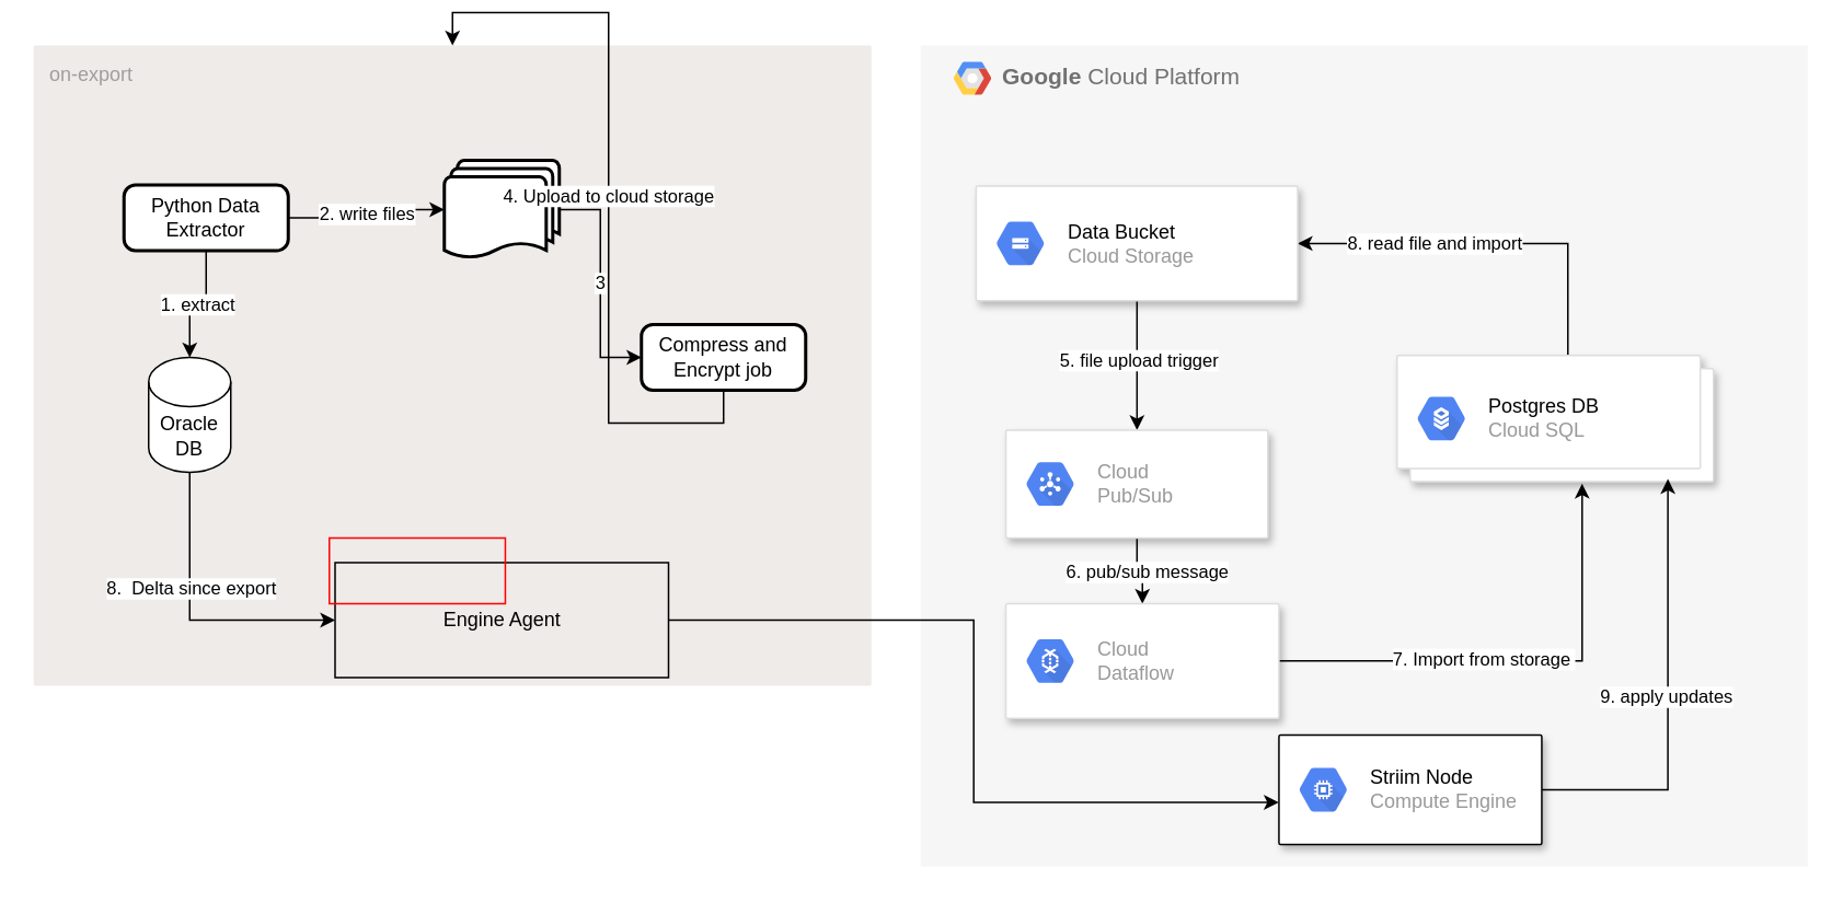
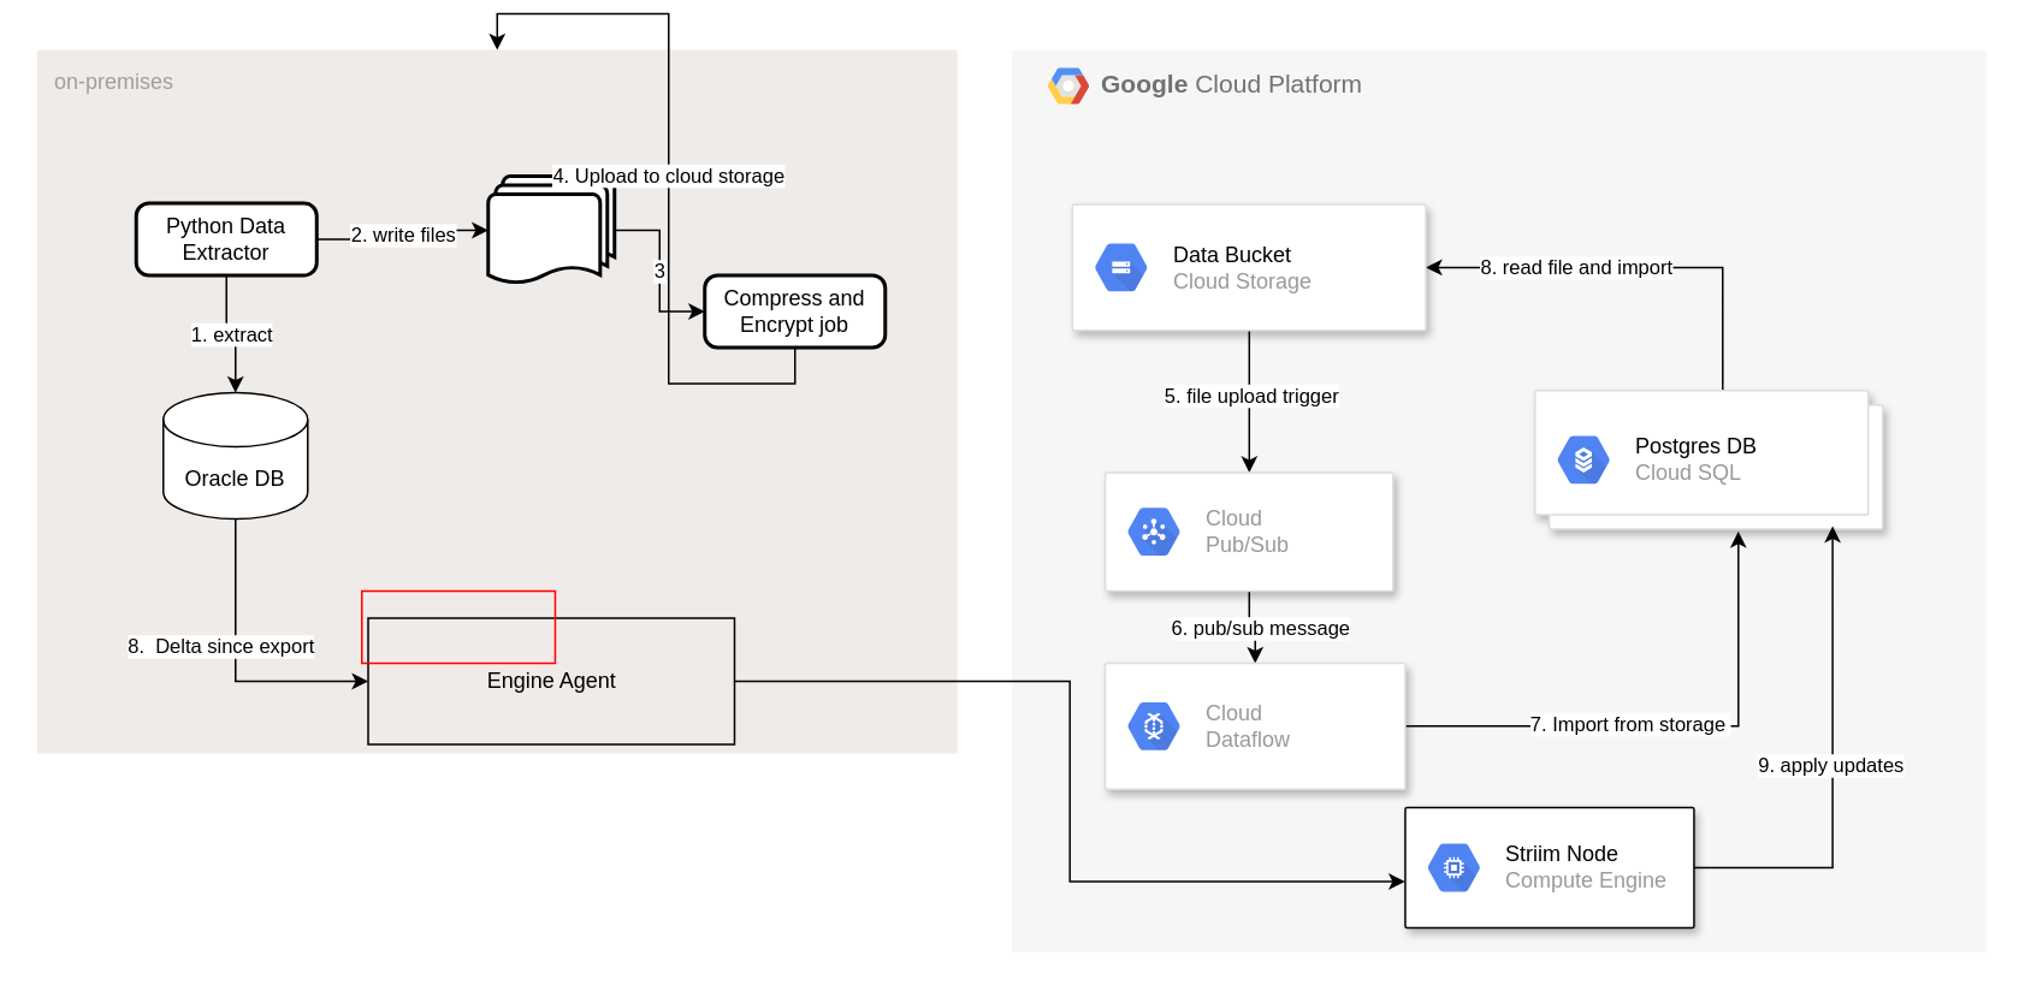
  <mxCell id="0" />
  <mxCell id="1" parent="0" />
- <mxCell id="2" value="on-export" style="sketch=0;points=[[0,0,0],[0.25,0,0],[0.5,0,0],[0.75,0,0],[1,0,0],[1,0.25,0],[1,0.5,0],[1,0.75,0],[1,1,0],[0.75,1,0],[0.5,1,0],[0.25,1,0],[0,1,0],[0,0.75,0],[0,0.5,0],[0,0.25,0]];rounded=1;absoluteArcSize=1;arcSize=2;html=1;strokeColor=none;gradientColor=none;shadow=0;dashed=0;fontSize=12;fontColor=#9E9E9E;align=left;verticalAlign=top;spacing=10;spacingTop=-4;fillColor=#EFEBE9;" vertex="1" parent="1"><mxGeometry x="20" y="20" width="510" height="390" as="geometry" /></mxCell>
+ <mxCell id="2" value="on-premises" style="sketch=0;points=[[0,0,0],[0.25,0,0],[0.5,0,0],[0.75,0,0],[1,0,0],[1,0.25,0],[1,0.5,0],[1,0.75,0],[1,1,0],[0.75,1,0],[0.5,1,0],[0.25,1,0],[0,1,0],[0,0.75,0],[0,0.5,0],[0,0.25,0]];rounded=1;absoluteArcSize=1;arcSize=2;html=1;strokeColor=none;gradientColor=none;shadow=0;dashed=0;fontSize=12;fontColor=#9E9E9E;align=left;verticalAlign=top;spacing=10;spacingTop=-4;fillColor=#EFEBE9;" vertex="1" parent="1"><mxGeometry x="20" y="20" width="510" height="390" as="geometry" /></mxCell>
  <mxCell id="3" value="&lt;b&gt;Google &lt;/b&gt;Cloud Platform" style="fillColor=#F6F6F6;strokeColor=none;shadow=0;gradientColor=none;fontSize=14;align=left;spacing=10;fontColor=#717171;9E9E9E;verticalAlign=top;spacingTop=-4;fontStyle=0;spacingLeft=40;html=1;" vertex="1" parent="1"><mxGeometry x="560" y="20" width="540" height="500" as="geometry" /></mxCell>
  <mxCell id="4" value="" style="shape=mxgraph.gcp2.google_cloud_platform;fillColor=#F6F6F6;strokeColor=none;shadow=0;gradientColor=none;" vertex="1" parent="3"><mxGeometry width="23" height="20" relative="1" as="geometry"><mxPoint x="20" y="10" as="offset" /></mxGeometry></mxCell>
  <mxCell id="5" style="edgeStyle=orthogonalEdgeStyle;rounded=0;orthogonalLoop=1;jettySize=auto;html=1;entryX=1;entryY=0.5;entryDx=0;entryDy=0;exitX=0.54;exitY=0;exitDx=0;exitDy=0;exitPerimeter=0;" edge="1" parent="3" source="7" target="11"><mxGeometry relative="1" as="geometry" /></mxCell>
  <mxCell id="6" value="8. read file and import" style="edgeLabel;html=1;align=center;verticalAlign=middle;resizable=0;points=[];" vertex="1" connectable="0" parent="5"><mxGeometry x="0.515" relative="1" as="geometry"><mxPoint x="26" as="offset" /></mxGeometry></mxCell>
  <mxCell id="7" value="" style="shape=mxgraph.gcp2.doubleRect;strokeColor=#dddddd;shadow=1;strokeWidth=1;" vertex="1" parent="3"><mxGeometry x="290" y="188.889" width="192.65" height="76.822" as="geometry" /></mxCell>
  <mxCell id="8" value="&lt;font color=&quot;#000000&quot;&gt;Postgres DB&lt;/font&gt;&lt;br&gt;Cloud SQL" style="sketch=0;dashed=0;connectable=0;html=1;fillColor=#5184F3;strokeColor=none;shape=mxgraph.gcp2.hexIcon;prIcon=cloud_sql;part=1;labelPosition=right;verticalLabelPosition=middle;align=left;verticalAlign=middle;spacingLeft=5;fontColor=#999999;fontSize=12;" vertex="1" parent="7"><mxGeometry y="0.5" width="44" height="39" relative="1" as="geometry"><mxPoint x="5" y="-19.5" as="offset" /></mxGeometry></mxCell>
  <mxCell id="9" style="edgeStyle=orthogonalEdgeStyle;rounded=0;orthogonalLoop=1;jettySize=auto;html=1;" edge="1" parent="3" source="11" target="15"><mxGeometry relative="1" as="geometry" /></mxCell>
  <mxCell id="10" value="5. file upload trigger" style="edgeLabel;html=1;align=center;verticalAlign=middle;resizable=0;points=[];" vertex="1" connectable="0" parent="9"><mxGeometry x="-0.097" y="1" relative="1" as="geometry"><mxPoint as="offset" /></mxGeometry></mxCell>
  <mxCell id="11" value="" style="strokeColor=#dddddd;shadow=1;strokeWidth=1;rounded=1;absoluteArcSize=1;arcSize=2;" vertex="1" parent="3"><mxGeometry x="33.75" y="85.711" width="195.75" height="69.844" as="geometry" /></mxCell>
  <mxCell id="12" value="&lt;font color=&quot;#000000&quot;&gt;Data Bucket&lt;/font&gt;&lt;br&gt;Cloud Storage" style="sketch=0;dashed=0;connectable=0;html=1;fillColor=#5184F3;strokeColor=none;shape=mxgraph.gcp2.hexIcon;prIcon=cloud_storage;part=1;labelPosition=right;verticalLabelPosition=middle;align=left;verticalAlign=middle;spacingLeft=5;fontColor=#999999;fontSize=12;" vertex="1" parent="11"><mxGeometry y="0.5" width="44" height="39" relative="1" as="geometry"><mxPoint x="5" y="-19.5" as="offset" /></mxGeometry></mxCell>
  <mxCell id="13" style="edgeStyle=orthogonalEdgeStyle;rounded=0;orthogonalLoop=1;jettySize=auto;html=1;entryX=0.5;entryY=0;entryDx=0;entryDy=0;" edge="1" parent="3" source="15" target="19"><mxGeometry relative="1" as="geometry" /></mxCell>
  <mxCell id="14" value="6. pub/sub message" style="edgeLabel;html=1;align=center;verticalAlign=middle;resizable=0;points=[];" vertex="1" connectable="0" parent="13"><mxGeometry x="0.095" y="2" relative="1" as="geometry"><mxPoint as="offset" /></mxGeometry></mxCell>
  <mxCell id="15" value="" style="strokeColor=#dddddd;shadow=1;strokeWidth=1;rounded=1;absoluteArcSize=1;arcSize=2;" vertex="1" parent="3"><mxGeometry x="51.88" y="234.289" width="159.5" height="65.711" as="geometry" /></mxCell>
  <mxCell id="16" value="Cloud&#10;Pub/Sub" style="sketch=0;dashed=0;connectable=0;html=1;fillColor=#5184F3;strokeColor=none;shape=mxgraph.gcp2.hexIcon;prIcon=cloud_pubsub;part=1;labelPosition=right;verticalLabelPosition=middle;align=left;verticalAlign=middle;spacingLeft=5;fontColor=#999999;fontSize=12;" vertex="1" parent="15"><mxGeometry y="0.5" width="44" height="39" relative="1" as="geometry"><mxPoint x="5" y="-19.5" as="offset" /></mxGeometry></mxCell>
  <mxCell id="17" style="edgeStyle=orthogonalEdgeStyle;rounded=0;orthogonalLoop=1;jettySize=auto;html=1;entryX=0.585;entryY=1.015;entryDx=0;entryDy=0;entryPerimeter=0;" edge="1" parent="3" source="19" target="7"><mxGeometry relative="1" as="geometry" /></mxCell>
  <mxCell id="18" value="7. Import from storage&amp;nbsp;" style="edgeLabel;html=1;align=center;verticalAlign=middle;resizable=0;points=[];" vertex="1" connectable="0" parent="17"><mxGeometry x="-0.155" y="1" relative="1" as="geometry"><mxPoint as="offset" /></mxGeometry></mxCell>
  <mxCell id="19" value="" style="strokeColor=#dddddd;shadow=1;strokeWidth=1;rounded=1;absoluteArcSize=1;arcSize=2;" vertex="1" parent="3"><mxGeometry x="51.88" y="340.001" width="166.25" height="69.844" as="geometry" /></mxCell>
  <mxCell id="20" value="Cloud&#10;Dataflow" style="sketch=0;dashed=0;connectable=0;html=1;fillColor=#5184F3;strokeColor=none;shape=mxgraph.gcp2.hexIcon;prIcon=cloud_dataflow;part=1;labelPosition=right;verticalLabelPosition=middle;align=left;verticalAlign=middle;spacingLeft=5;fontColor=#999999;fontSize=12;" vertex="1" parent="19"><mxGeometry y="0.5" width="44" height="39" relative="1" as="geometry"><mxPoint x="5" y="-19.5" as="offset" /></mxGeometry></mxCell>
  <mxCell id="21" style="edgeStyle=orthogonalEdgeStyle;rounded=0;orthogonalLoop=1;jettySize=auto;html=1;entryX=0.856;entryY=0.978;entryDx=0;entryDy=0;entryPerimeter=0;exitX=1;exitY=0.5;exitDx=0;exitDy=0;" edge="1" parent="3" source="23" target="7"><mxGeometry relative="1" as="geometry" /></mxCell>
  <mxCell id="22" value="9. apply updates" style="edgeLabel;html=1;align=center;verticalAlign=middle;resizable=0;points=[];" vertex="1" connectable="0" parent="21"><mxGeometry x="0.008" y="1" relative="1" as="geometry"><mxPoint as="offset" /></mxGeometry></mxCell>
  <mxCell id="23" value="" style="shadow=1;strokeWidth=1;rounded=1;absoluteArcSize=1;arcSize=2;" vertex="1" parent="3"><mxGeometry x="218.13" y="420.003" width="160" height="66.667" as="geometry" /></mxCell>
  <mxCell id="24" value="&lt;font color=&quot;#000000&quot;&gt;Striim Node&lt;/font&gt;&lt;br&gt;Compute Engine" style="sketch=0;dashed=0;connectable=0;html=1;fillColor=#5184F3;strokeColor=none;shape=mxgraph.gcp2.hexIcon;prIcon=compute_engine;part=1;labelPosition=right;verticalLabelPosition=middle;align=left;verticalAlign=middle;spacingLeft=5;fontColor=#999999;fontSize=12;" vertex="1" parent="23"><mxGeometry y="0.5" width="44" height="39" relative="1" as="geometry"><mxPoint x="5" y="-19.5" as="offset" /></mxGeometry></mxCell>
  <mxCell id="25" style="edgeStyle=orthogonalEdgeStyle;rounded=0;orthogonalLoop=1;jettySize=auto;html=1;entryX=0;entryY=0.5;entryDx=0;entryDy=0;exitX=0.5;exitY=1;exitDx=0;exitDy=0;exitPerimeter=0;" edge="1" parent="1" source="27" target="36"><mxGeometry relative="1" as="geometry" /></mxCell>
  <mxCell id="26" value="8.&amp;nbsp; Delta since export" style="edgeLabel;html=1;align=center;verticalAlign=middle;resizable=0;points=[];" vertex="1" connectable="0" parent="25"><mxGeometry x="0.244" relative="1" as="geometry"><mxPoint x="-21" y="-20" as="offset" /></mxGeometry></mxCell>
- <mxCell id="27" value="Oracle DB" style="shape=cylinder3;whiteSpace=wrap;html=1;boundedLbl=1;backgroundOutline=1;size=15;" vertex="1" parent="1"><mxGeometry x="90" y="210" width="50" height="70" as="geometry" /></mxCell>
+ <mxCell id="27" value="Oracle DB" style="shape=cylinder3;whiteSpace=wrap;html=1;boundedLbl=1;backgroundOutline=1;size=15;" vertex="1" parent="1"><mxGeometry x="90" y="210" width="80" height="70" as="geometry" /></mxCell>
  <mxCell id="28" value="1. extract" style="edgeStyle=orthogonalEdgeStyle;rounded=0;orthogonalLoop=1;jettySize=auto;html=1;exitX=0.5;exitY=1;exitDx=0;exitDy=0;" edge="1" parent="1" source="30" target="27"><mxGeometry relative="1" as="geometry" /></mxCell>
  <mxCell id="29" value="2. write files" style="edgeStyle=orthogonalEdgeStyle;rounded=0;orthogonalLoop=1;jettySize=auto;html=1;exitX=1;exitY=0.5;exitDx=0;exitDy=0;entryX=0;entryY=0.5;entryDx=0;entryDy=0;entryPerimeter=0;" edge="1" parent="1" source="30" target="32"><mxGeometry relative="1" as="geometry" /></mxCell>
  <mxCell id="30" value="Python Data Extractor" style="rounded=1;whiteSpace=wrap;html=1;absoluteArcSize=1;arcSize=14;strokeWidth=2;" vertex="1" parent="1"><mxGeometry x="75" y="105" width="100" height="40" as="geometry" /></mxCell>
  <mxCell id="31" value="3" style="edgeStyle=orthogonalEdgeStyle;rounded=0;orthogonalLoop=1;jettySize=auto;html=1;entryX=0;entryY=0.5;entryDx=0;entryDy=0;" edge="1" parent="1" source="32" target="34"><mxGeometry relative="1" as="geometry" /></mxCell>
  <mxCell id="32" value="" style="strokeWidth=2;html=1;shape=mxgraph.flowchart.multi-document;whiteSpace=wrap;" vertex="1" parent="1"><mxGeometry x="270" y="90" width="70" height="60" as="geometry" /></mxCell>
  <mxCell id="33" value="4. Upload to cloud storage" style="edgeStyle=orthogonalEdgeStyle;rounded=0;orthogonalLoop=1;jettySize=auto;html=1;" edge="1" parent="1" source="34" target="2"><mxGeometry relative="1" as="geometry" /></mxCell>
- <mxCell id="34" value="Compress and Encrypt job" style="rounded=1;whiteSpace=wrap;html=1;absoluteArcSize=1;arcSize=14;strokeWidth=2;" vertex="1" parent="1"><mxGeometry x="390" y="190" width="100" height="40" as="geometry" /></mxCell>
+ <mxCell id="34" value="Compress and Encrypt job" style="rounded=1;whiteSpace=wrap;html=1;absoluteArcSize=1;arcSize=14;strokeWidth=2;" vertex="1" parent="1"><mxGeometry x="390" y="145" width="100" height="40" as="geometry" /></mxCell>
  <mxCell id="35" style="edgeStyle=orthogonalEdgeStyle;rounded=0;orthogonalLoop=1;jettySize=auto;html=1;entryX=-0.001;entryY=0.615;entryDx=0;entryDy=0;entryPerimeter=0;" edge="1" parent="1" source="36" target="23"><mxGeometry relative="1" as="geometry" /></mxCell>
  <mxCell id="36" value="Engine Agent" style="rounded=0;whiteSpace=wrap;html=1;fillColor=none;" vertex="1" parent="1"><mxGeometry x="203.5" y="335" width="203" height="70" as="geometry" /></mxCell>
  <mxCell id="37" value="" style="shape=image;verticalLabelPosition=bottom;labelBackgroundColor=default;verticalAlign=top;aspect=fixed;imageAspect=0;image=https://cdn-ankpc.nitrocdn.com/CXPATxiuOnLCmBDTxjvMhJHZsrQOcxUs/assets/static/optimized/rev-6fcce57/striim-prd-media/wp-content/uploads/2020/12/04103643/striim_white_logo.png;imageBorder=#FF0000;" vertex="1" parent="1"><mxGeometry x="200" y="320" width="107.14" height="40" as="geometry" /></mxCell>
